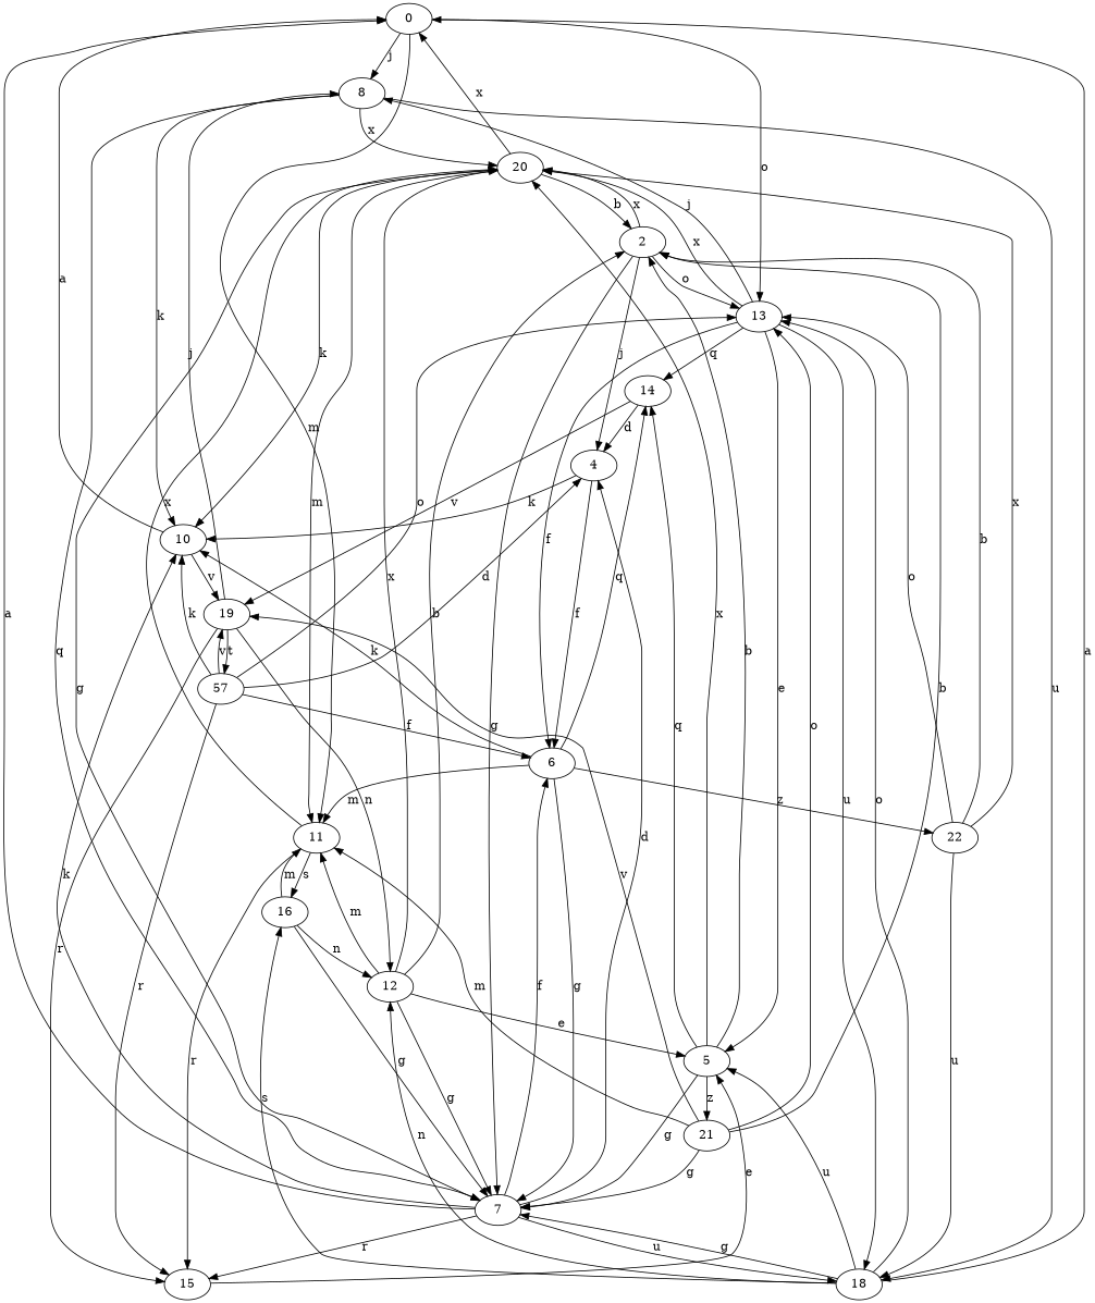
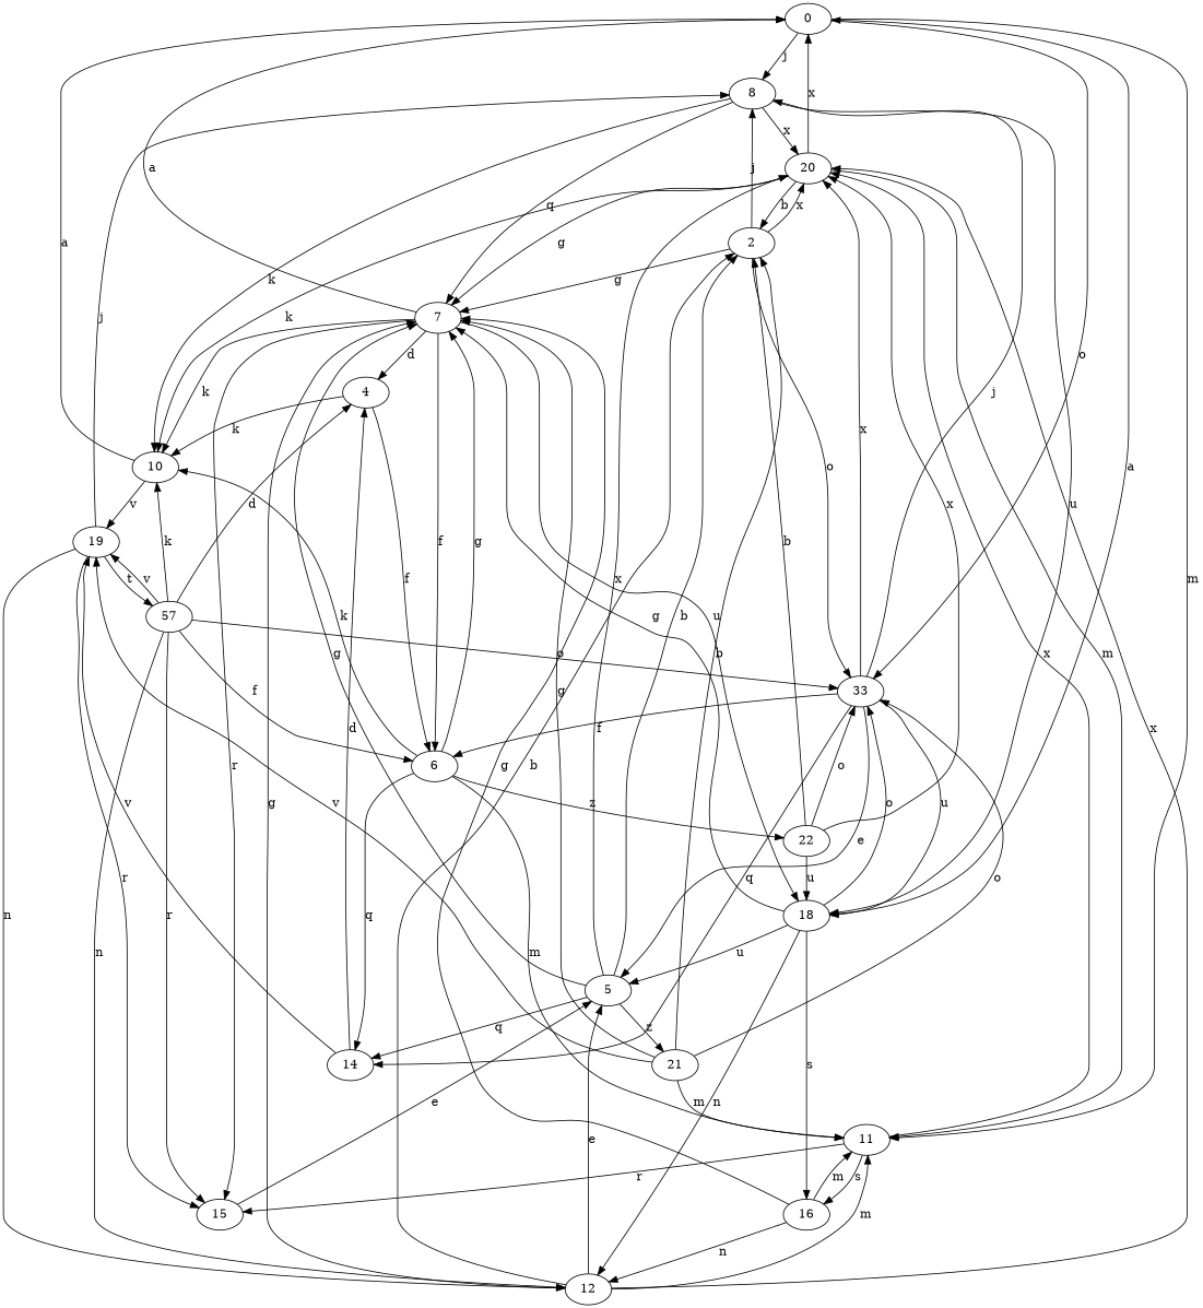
  strict digraph {
    0
    8
    11
-   13
+   13 [label=33]
    20
    7
    10
    18
    15
    16
    6
    5
    14
    2
    4
    22
    19
    21
    12
    n20 [label=57]
    0 -> 8 [label=j]
    0 -> 11 [label=m]
    0 -> 13 [label=o]
    8 -> 20 [label=x]
    8 -> 7 [label=q]
    8 -> 10 [label=k]
    8 -> 18 [label=u]
    11 -> 20 [label=x]
    11 -> 15 [label=r]
    11 -> 16 [label=s]
    13 -> 8 [label=j]
    13 -> 20 [label=x]
    13 -> 18 [label=u]
    13 -> 6 [label=f]
    13 -> 5 [label=e]
    13 -> 14 [label=q]
    20 -> 0 [label=x]
    20 -> 11 [label=m]
    20 -> 7 [label=g]
    20 -> 10 [label=k]
    20 -> 2 [label=b]
    7 -> 0 [label=a]
    7 -> 10 [label=k]
    7 -> 18 [label=u]
    7 -> 15 [label=r]
    7 -> 6 [label=f]
    7 -> 4 [label=d]
    10 -> 0 [label=a]
    10 -> 19 [label=v]
    18 -> 0 [label=a]
    18 -> 13 [label=o]
    18 -> 7 [label=g]
    18 -> 16 [label=s]
    18 -> 5 [label=u]
    18 -> 12 [label=n]
    15 -> 5 [label=e]
    16 -> 11 [label=m]
    16 -> 7 [label=g]
    16 -> 12 [label=n]
    6 -> 11 [label=m]
    6 -> 7 [label=g]
    6 -> 10 [label=k]
    6 -> 14 [label=q]
    6 -> 22 [label=z]
    5 -> 20 [label=x]
    5 -> 7 [label=g]
    5 -> 14 [label=q]
    5 -> 2 [label=b]
    5 -> 21 [label=z]
    14 -> 4 [label=d]
    14 -> 19 [label=v]
-   2 -> 4 [label=j]
+   2 -> 8 [label=j]
    2 -> 13 [label=o]
    2 -> 20 [label=x]
    2 -> 7 [label=g]
    4 -> 10 [label=k]
    4 -> 6 [label=f]
    22 -> 13 [label=o]
    22 -> 20 [label=x]
    22 -> 18 [label=u]
    22 -> 2 [label=b]
    19 -> 8 [label=j]
    19 -> 15 [label=r]
    19 -> 12 [label=n]
    19 -> n20 [label=t]
    21 -> 11 [label=m]
    21 -> 13 [label=o]
    21 -> 7 [label=g]
    21 -> 2 [label=b]
    21 -> 19 [label=v]
    12 -> 11 [label=m]
    12 -> 20 [label=x]
    12 -> 7 [label=g]
    12 -> 5 [label=e]
    12 -> 2 [label=b]
    n20 -> 13 [label=o]
    n20 -> 10 [label=k]
    n20 -> 15 [label=r]
    n20 -> 6 [label=f]
    n20 -> 4 [label=d]
    n20 -> 19 [label=v]
+   n20 -> 12 [label=n]
  }
